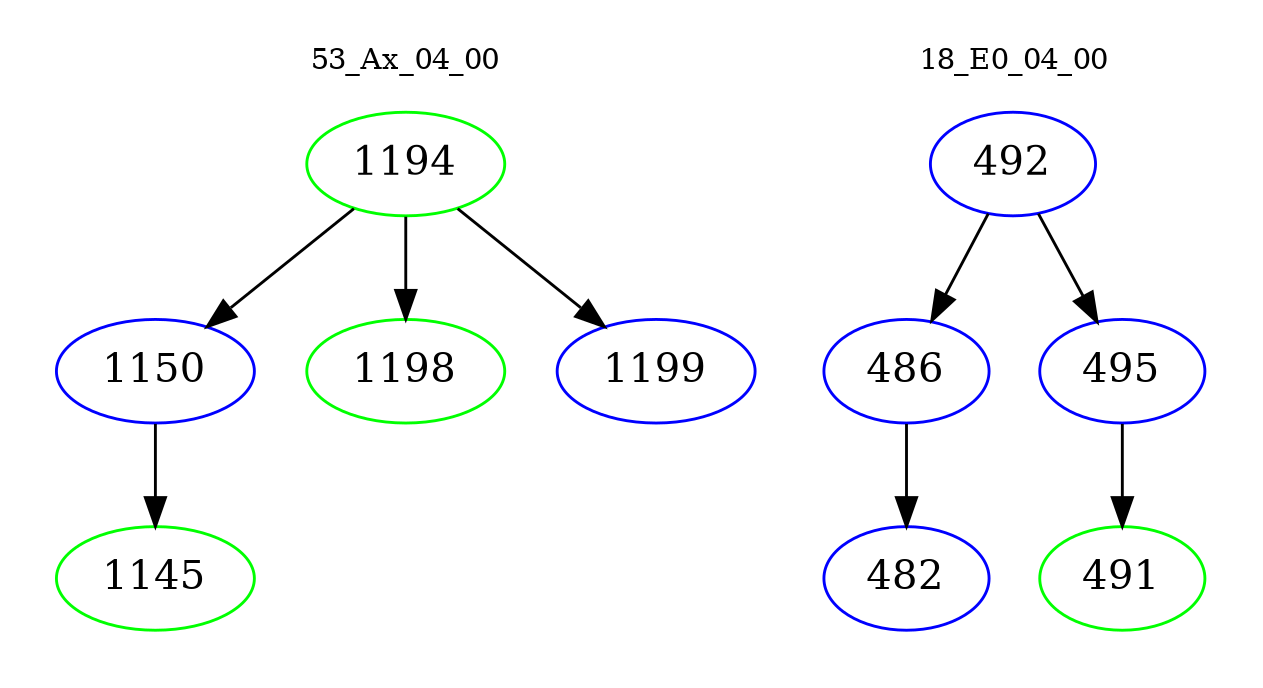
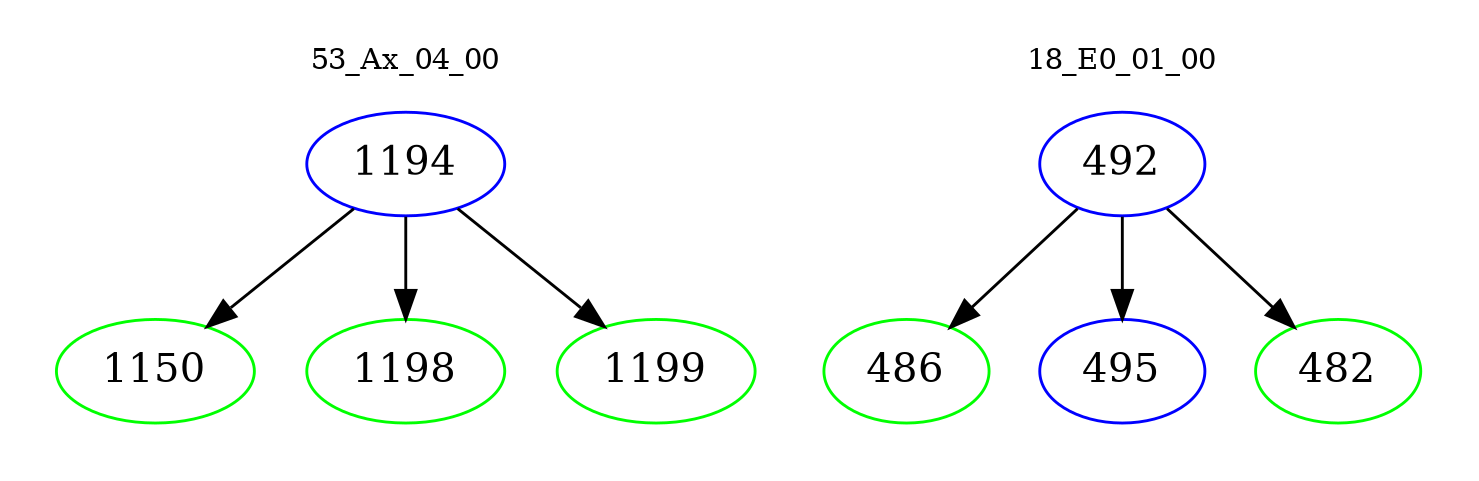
  digraph {
    node [color=green]
    edge [color=black]
-   n1 [label=1194]
-   n2 [color=blue label=1150]
+   n1 [color=blue label=1194]
+   n2 [label=1150]
    n3 [label=1198]
-   n4 [color=blue label=1199]
-   n5 [label=1145]
+   n4 [label=1199]
    n6 [color=blue label=492]
-   n7 [color=blue label=486]
+   n7 [label=486]
    n8 [color=blue label=495]
-   n9 [color=blue label=482]
-   n10 [label=491]
+   n9 [label=482]
    subgraph cluster_1 {
      color=white
      fontsize=10
      label="53_Ax_04_00"
      n1
      n2
      n3
      n4
-     n5
    }
    subgraph cluster_2 {
      color=white
      fontsize=10
-     label="18_E0_04_00"
+     label="18_E0_01_00"
      n6
      n7
      n8
      n9
-     n10
    }
    n1 -> n2
    n1 -> n3
    n1 -> n4
-   n2 -> n5
    n6 -> n7
    n6 -> n8
-   n7 -> n9
-   n8 -> n10
+   n6 -> n9
  }
